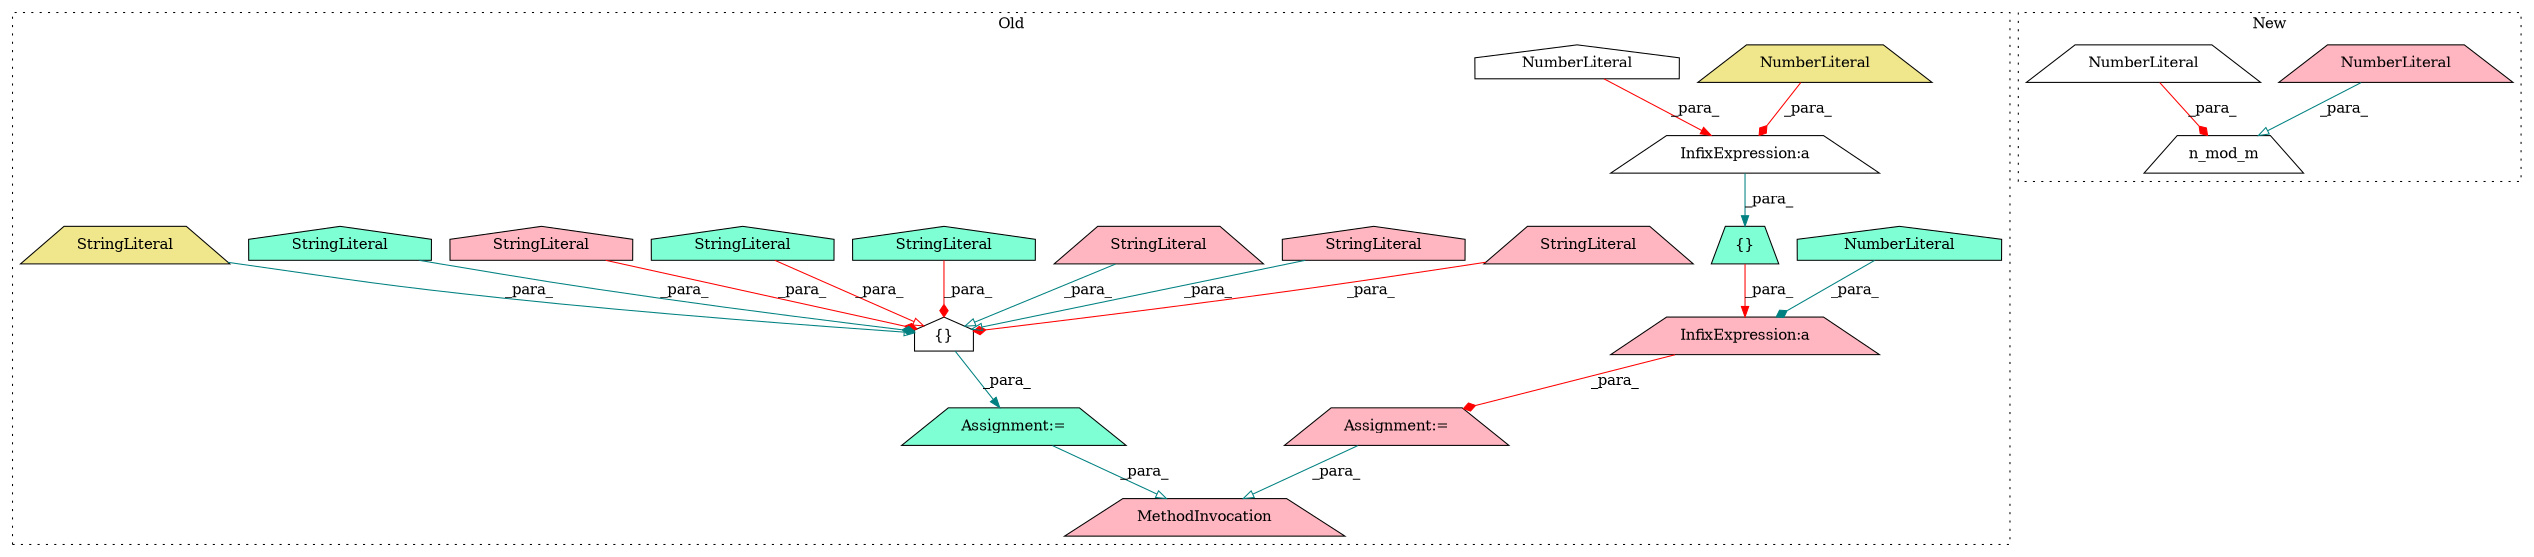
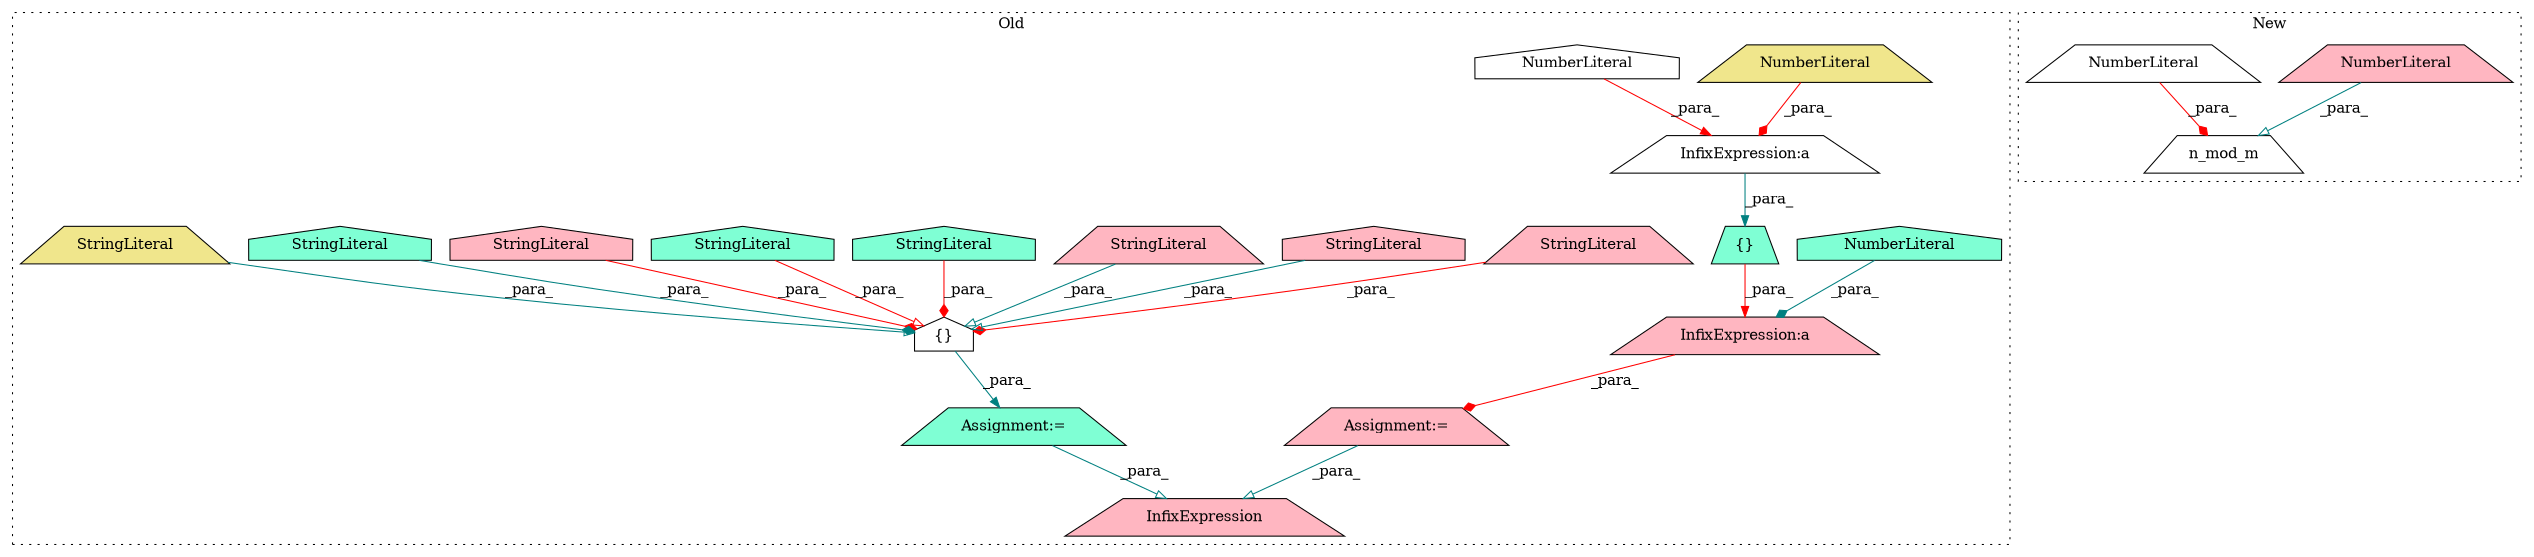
  digraph {
    node [a=45 l=6 shape=trapezium style=filled fillcolor=lightpink]
    edge [color=teal arrowhead=diamond]
    n1 [a=4 l="1,1" label="{}" s="1407,1415" fillcolor=aquamarine]
    n2 [a=27 l=3 label="InfixExpression:a" s=1410 fillcolor=white]
    n3 [a=27 l=3 label="InfixExpression:a" s=1416]
    n4 [a=34 l=1 label=NumberLiteral s=1419 shape=house fillcolor=aquamarine]
    n5 [a=34 l=1 label=NumberLiteral s=1409 fillcolor=khaki]
    n6 [a=34 l=1 label=NumberLiteral s=1413 shape=house fillcolor=white]
-   n7 [a=32 l="2,1" label=MethodInvocation s="1429,1443"]
+   n7 [a=32 l="2,1" label=InfixExpression s="1429,1443"]
    n8 [a=4 l="1,1" label="{}" s="1330,1386" shape=house fillcolor=white]
    n9 [a=7 l=1 label="Assignment:=" s=1396]
    n10 [a=7 l=1 label="Assignment:=" s=1317 fillcolor=aquamarine]
    n11 [label=StringLiteral s=1373]
    n12 [label=StringLiteral s=1331 shape=house]
    n13 [label=StringLiteral s=1359]
    n14 [label=StringLiteral s=1366 shape=house fillcolor=aquamarine]
    n15 [label=StringLiteral s=1352 shape=house fillcolor=aquamarine]
    n16 [label=StringLiteral s=1338 shape=house]
    n17 [label=StringLiteral s=1380 shape=house fillcolor=aquamarine]
    n18 [label=StringLiteral s=1345 fillcolor=khaki]
    n19 [a=32 l="8,1" label=n_mod_m s="960,971" fillcolor=white]
    n20 [a=34 l=1 label=NumberLiteral s=968]
    n21 [a=34 l=1 label=NumberLiteral s=970 fillcolor=white]
    subgraph cluster_1 {
      label=Old
      style=dotted
      n1
      n2
      n3
      n4
      n5
      n6
      n7
      n8
      n9
      n10
      n11
      n12
      n13
      n14
      n15
      n16
      n17
      n18
    }
    subgraph cluster_2 {
      label=New
      style=dotted
      n19
      n20
      n21
    }
    n1 -> n3 [label=_para_ color=red arrowhead=normal]
    n2 -> n1 [label=_para_ arrowhead=normal]
    n3 -> n9 [label=_para_ color=red]
    n4 -> n3 [label=_para_]
    n5 -> n2 [label=_para_ color=red]
    n6 -> n2 [label=_para_ color=red arrowhead=normal]
    n8 -> n10 [label=_para_ arrowhead=normal]
    n9 -> n7 [label=_para_ arrowhead=onormal]
    n10 -> n7 [label=_para_ arrowhead=onormal]
    n11 -> n8 [label=_para_ color=red]
    n12 -> n8 [label=_para_ arrowhead=onormal]
    n13 -> n8 [label=_para_ arrowhead=onormal]
    n14 -> n8 [label=_para_ color=red]
    n15 -> n8 [label=_para_ color=red arrowhead=onormal]
    n16 -> n8 [label=_para_ color=red]
    n17 -> n8 [label=_para_]
    n18 -> n8 [label=_para_ arrowhead=onormal]
    n20 -> n19 [label=_para_ arrowhead=onormal]
    n21 -> n19 [label=_para_ color=red]
  }
